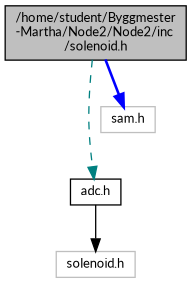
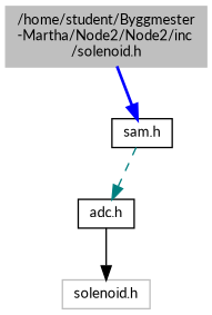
  digraph {
    fontname=Lato
    node [color=black fillcolor=white fontname=Lato fontsize=10 shape=record style=filled]
    edge [fontname=Lato fontsize=10 labelfontname=Helvetica labelfontsize=10]
-   n1 [fillcolor=grey75 fontcolor=black height=0.2 label="/home/student/Byggmester\l-Martha/Node2/Node2/inc\l/solenoid.h" width=0.4]
+   n1 [color=grey75 fillcolor=grey75 fontcolor=black height=0.2 label="/home/student/Byggmester\l-Martha/Node2/Node2/inc\l/solenoid.h" width=0.4]
    n2 [height=0.2 label="adc.h" width=0.4]
-   n3 [color=grey75 height=0.2 label="sam.h" width=0.4]
+   n3 [height=0.2 label="sam.h" width=0.4]
    n4 [color=grey75 height=0.2 label="solenoid.h" width=0.4]
-   n1 -> n2 [color=teal style=dashed]
+   n3 -> n2 [color=teal style=dashed]
    n1 -> n3 [color=blue style=bold]
    n2 -> n4 [color=black style=solid]
  }
